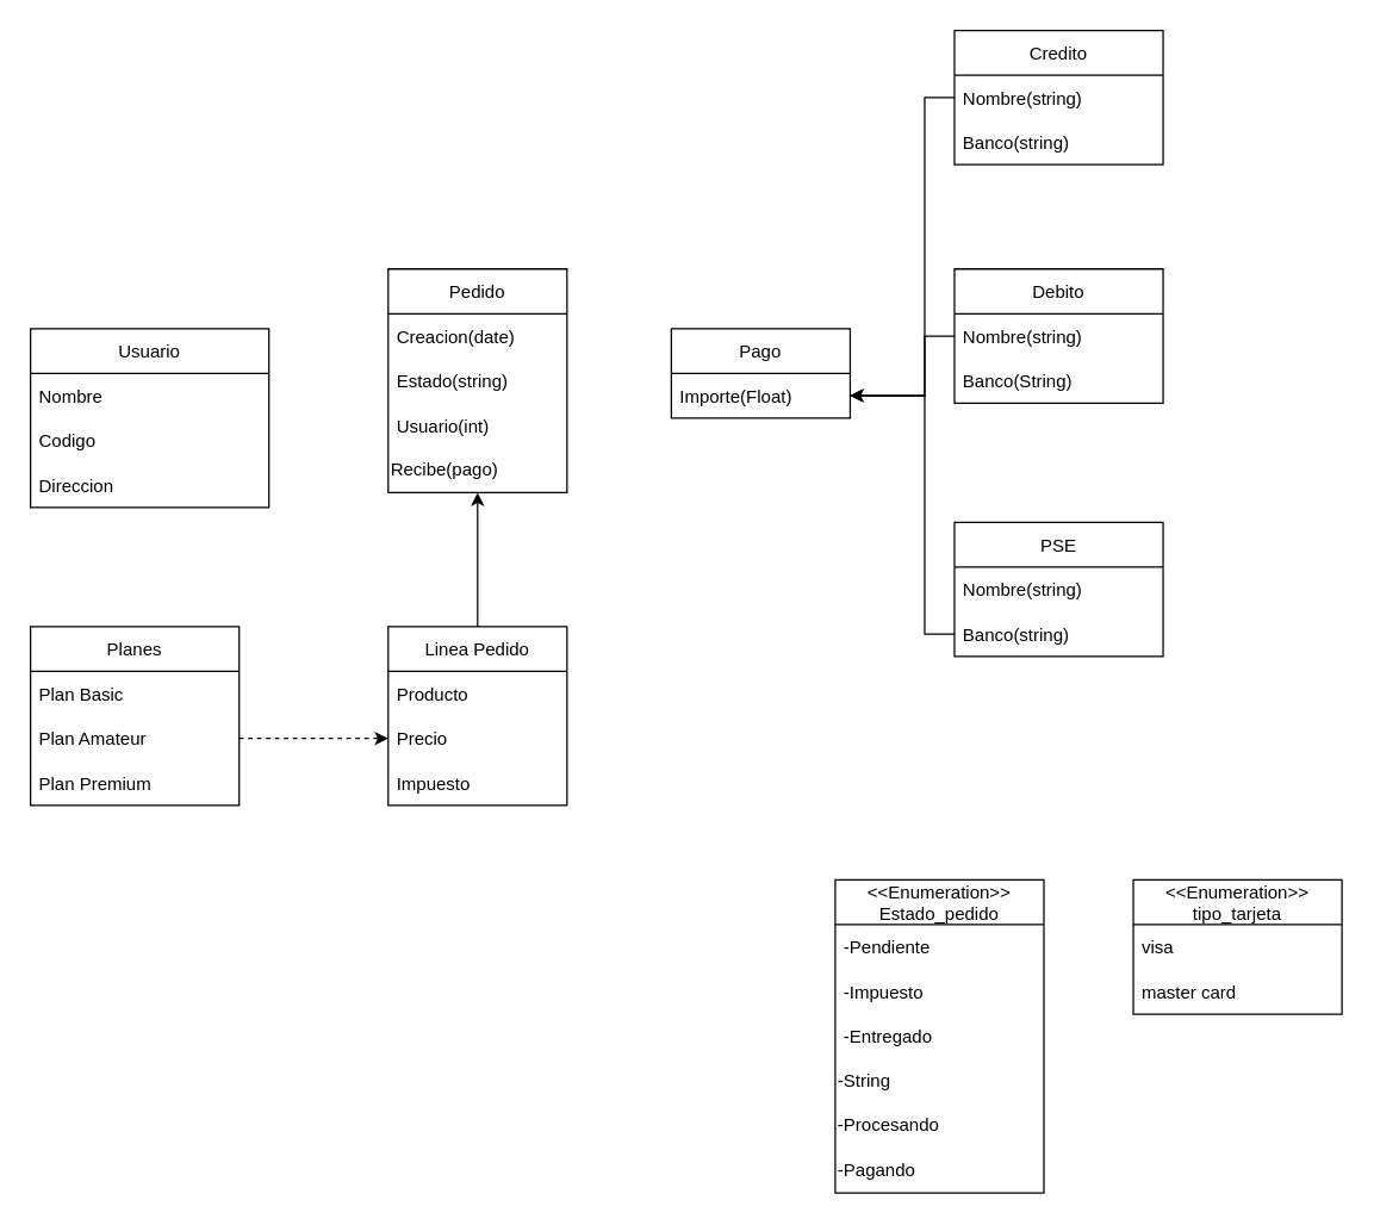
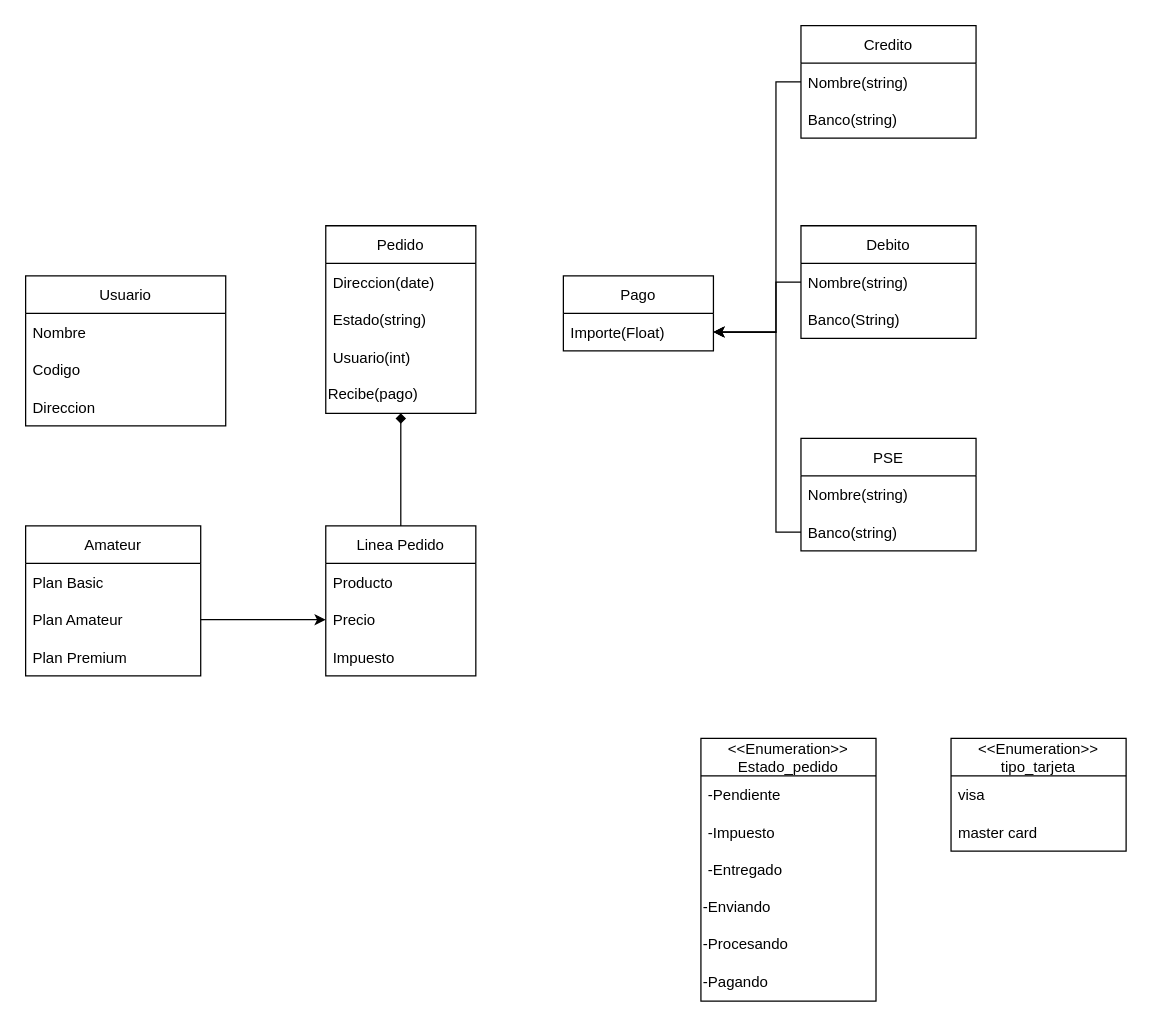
  <mxCell id="0" />
  <mxCell id="1" parent="0" />
  <mxCell id="2" value="Usuario" style="swimlane;fontStyle=0;childLayout=stackLayout;horizontal=1;startSize=30;horizontalStack=0;resizeParent=1;resizeParentMax=0;resizeLast=0;collapsible=1;marginBottom=0;" parent="1" vertex="1"><mxGeometry x="20" y="220" width="160" height="120" as="geometry" /></mxCell>
  <mxCell id="3" value="Nombre" style="text;strokeColor=none;fillColor=none;align=left;verticalAlign=middle;spacingLeft=4;spacingRight=4;overflow=hidden;points=[[0,0.5],[1,0.5]];portConstraint=eastwest;rotatable=0;" parent="2" vertex="1"><mxGeometry y="30" width="160" height="30" as="geometry" /></mxCell>
  <mxCell id="4" value="Codigo" style="text;strokeColor=none;fillColor=none;align=left;verticalAlign=middle;spacingLeft=4;spacingRight=4;overflow=hidden;points=[[0,0.5],[1,0.5]];portConstraint=eastwest;rotatable=0;" parent="2" vertex="1"><mxGeometry y="60" width="160" height="30" as="geometry" /></mxCell>
  <mxCell id="5" value="Direccion" style="text;strokeColor=none;fillColor=none;align=left;verticalAlign=middle;spacingLeft=4;spacingRight=4;overflow=hidden;points=[[0,0.5],[1,0.5]];portConstraint=eastwest;rotatable=0;" parent="2" vertex="1"><mxGeometry y="90" width="160" height="30" as="geometry" /></mxCell>
- <mxCell id="6" value="Planes" style="swimlane;fontStyle=0;childLayout=stackLayout;horizontal=1;startSize=30;horizontalStack=0;resizeParent=1;resizeParentMax=0;resizeLast=0;collapsible=1;marginBottom=0;" parent="1" vertex="1"><mxGeometry x="20" y="420" width="140" height="120" as="geometry" /></mxCell>
+ <mxCell id="6" value="Amateur" style="swimlane;fontStyle=0;childLayout=stackLayout;horizontal=1;startSize=30;horizontalStack=0;resizeParent=1;resizeParentMax=0;resizeLast=0;collapsible=1;marginBottom=0;" parent="1" vertex="1"><mxGeometry x="20" y="420" width="140" height="120" as="geometry" /></mxCell>
  <mxCell id="7" value="Plan Basic" style="text;strokeColor=none;fillColor=none;align=left;verticalAlign=middle;spacingLeft=4;spacingRight=4;overflow=hidden;points=[[0,0.5],[1,0.5]];portConstraint=eastwest;rotatable=0;" parent="6" vertex="1"><mxGeometry y="30" width="140" height="30" as="geometry" /></mxCell>
  <mxCell id="8" value="Plan Amateur" style="text;strokeColor=none;fillColor=none;align=left;verticalAlign=middle;spacingLeft=4;spacingRight=4;overflow=hidden;points=[[0,0.5],[1,0.5]];portConstraint=eastwest;rotatable=0;" parent="6" vertex="1"><mxGeometry y="60" width="140" height="30" as="geometry" /></mxCell>
  <mxCell id="9" value="Plan Premium" style="text;strokeColor=none;fillColor=none;align=left;verticalAlign=middle;spacingLeft=4;spacingRight=4;overflow=hidden;points=[[0,0.5],[1,0.5]];portConstraint=eastwest;rotatable=0;" parent="6" vertex="1"><mxGeometry y="90" width="140" height="30" as="geometry" /></mxCell>
  <mxCell id="10" style="edgeStyle=orthogonalEdgeStyle;rounded=0;orthogonalLoop=1;jettySize=auto;html=1;entryX=1;entryY=0.5;entryDx=0;entryDy=0;endArrow=open;" parent="1" source="11" target="26" edge="1"><mxGeometry relative="1" as="geometry"><Array as="points"><mxPoint x="620" y="65" /><mxPoint x="620" y="265" /></Array></mxGeometry></mxCell>
  <mxCell id="11" value="Credito" style="swimlane;fontStyle=0;childLayout=stackLayout;horizontal=1;startSize=30;horizontalStack=0;resizeParent=1;resizeParentMax=0;resizeLast=0;collapsible=1;marginBottom=0;" parent="1" vertex="1"><mxGeometry x="640" y="20" width="140" height="90" as="geometry" /></mxCell>
  <mxCell id="12" value="Nombre(string)" style="text;strokeColor=none;fillColor=none;align=left;verticalAlign=middle;spacingLeft=4;spacingRight=4;overflow=hidden;points=[[0,0.5],[1,0.5]];portConstraint=eastwest;rotatable=0;" parent="11" vertex="1"><mxGeometry y="30" width="140" height="30" as="geometry" /></mxCell>
  <mxCell id="13" value="Banco(string)" style="text;strokeColor=none;fillColor=none;align=left;verticalAlign=middle;spacingLeft=4;spacingRight=4;overflow=hidden;points=[[0,0.5],[1,0.5]];portConstraint=eastwest;rotatable=0;" parent="11" vertex="1"><mxGeometry y="60" width="140" height="30" as="geometry" /></mxCell>
  <mxCell id="14" value="Debito" style="swimlane;fontStyle=0;childLayout=stackLayout;horizontal=1;startSize=30;horizontalStack=0;resizeParent=1;resizeParentMax=0;resizeLast=0;collapsible=1;marginBottom=0;" parent="1" vertex="1"><mxGeometry x="640" y="180" width="140" height="90" as="geometry" /></mxCell>
  <mxCell id="15" value="Nombre(string)" style="text;strokeColor=none;fillColor=none;align=left;verticalAlign=middle;spacingLeft=4;spacingRight=4;overflow=hidden;points=[[0,0.5],[1,0.5]];portConstraint=eastwest;rotatable=0;" parent="14" vertex="1"><mxGeometry y="30" width="140" height="30" as="geometry" /></mxCell>
  <mxCell id="16" value="Banco(String)" style="text;strokeColor=none;fillColor=none;align=left;verticalAlign=middle;spacingLeft=4;spacingRight=4;overflow=hidden;points=[[0,0.5],[1,0.5]];portConstraint=eastwest;rotatable=0;" parent="14" vertex="1"><mxGeometry y="60" width="140" height="30" as="geometry" /></mxCell>
  <mxCell id="17" value="PSE" style="swimlane;fontStyle=0;childLayout=stackLayout;horizontal=1;startSize=30;horizontalStack=0;resizeParent=1;resizeParentMax=0;resizeLast=0;collapsible=1;marginBottom=0;" parent="1" vertex="1"><mxGeometry x="640" y="350" width="140" height="90" as="geometry" /></mxCell>
  <mxCell id="18" value="Nombre(string)" style="text;strokeColor=none;fillColor=none;align=left;verticalAlign=middle;spacingLeft=4;spacingRight=4;overflow=hidden;points=[[0,0.5],[1,0.5]];portConstraint=eastwest;rotatable=0;" parent="17" vertex="1"><mxGeometry y="30" width="140" height="30" as="geometry" /></mxCell>
  <mxCell id="19" value="Banco(string)" style="text;strokeColor=none;fillColor=none;align=left;verticalAlign=middle;spacingLeft=4;spacingRight=4;overflow=hidden;points=[[0,0.5],[1,0.5]];portConstraint=eastwest;rotatable=0;" parent="17" vertex="1"><mxGeometry y="60" width="140" height="30" as="geometry" /></mxCell>
- <mxCell id="20" style="edgeStyle=orthogonalEdgeStyle;rounded=0;orthogonalLoop=1;jettySize=auto;html=1;entryX=0.5;entryY=1;entryDx=0;entryDy=0;" parent="1" source="21" target="42" edge="1"><mxGeometry relative="1" as="geometry" /></mxCell>
+ <mxCell id="20" style="edgeStyle=orthogonalEdgeStyle;rounded=0;orthogonalLoop=1;jettySize=auto;html=1;entryX=0.5;entryY=1;entryDx=0;entryDy=0;endArrow=diamond;" parent="1" source="21" target="42" edge="1"><mxGeometry relative="1" as="geometry" /></mxCell>
  <mxCell id="21" value="Linea Pedido" style="swimlane;fontStyle=0;childLayout=stackLayout;horizontal=1;startSize=30;horizontalStack=0;resizeParent=1;resizeParentMax=0;resizeLast=0;collapsible=1;marginBottom=0;" parent="1" vertex="1"><mxGeometry x="260" y="420" width="120" height="120" as="geometry" /></mxCell>
  <mxCell id="22" value="Producto" style="text;strokeColor=none;fillColor=none;align=left;verticalAlign=middle;spacingLeft=4;spacingRight=4;overflow=hidden;points=[[0,0.5],[1,0.5]];portConstraint=eastwest;rotatable=0;" parent="21" vertex="1"><mxGeometry y="30" width="120" height="30" as="geometry" /></mxCell>
  <mxCell id="23" value="Precio" style="text;strokeColor=none;fillColor=none;align=left;verticalAlign=middle;spacingLeft=4;spacingRight=4;overflow=hidden;points=[[0,0.5],[1,0.5]];portConstraint=eastwest;rotatable=0;" parent="21" vertex="1"><mxGeometry y="60" width="120" height="30" as="geometry" /></mxCell>
  <mxCell id="24" value="Impuesto" style="text;strokeColor=none;fillColor=none;align=left;verticalAlign=middle;spacingLeft=4;spacingRight=4;overflow=hidden;points=[[0,0.5],[1,0.5]];portConstraint=eastwest;rotatable=0;" parent="21" vertex="1"><mxGeometry y="90" width="120" height="30" as="geometry" /></mxCell>
  <mxCell id="25" value="Pago" style="swimlane;fontStyle=0;childLayout=stackLayout;horizontal=1;startSize=30;horizontalStack=0;resizeParent=1;resizeParentMax=0;resizeLast=0;collapsible=1;marginBottom=0;" parent="1" vertex="1"><mxGeometry x="450" y="220" width="120" height="60" as="geometry" /></mxCell>
  <mxCell id="26" value="Importe(Float)" style="text;strokeColor=none;fillColor=none;align=left;verticalAlign=middle;spacingLeft=4;spacingRight=4;overflow=hidden;points=[[0,0.5],[1,0.5]];portConstraint=eastwest;rotatable=0;" parent="25" vertex="1"><mxGeometry y="30" width="120" height="30" as="geometry" /></mxCell>
  <mxCell id="27" value="&lt;&lt;Enumeration&gt;&gt;&#10;tipo_tarjeta" style="swimlane;fontStyle=0;childLayout=stackLayout;horizontal=1;startSize=30;horizontalStack=0;resizeParent=1;resizeParentMax=0;resizeLast=0;collapsible=1;marginBottom=0;" parent="1" vertex="1"><mxGeometry x="760" y="590" width="140" height="90" as="geometry" /></mxCell>
  <mxCell id="28" value="visa" style="text;strokeColor=none;fillColor=none;align=left;verticalAlign=middle;spacingLeft=4;spacingRight=4;overflow=hidden;points=[[0,0.5],[1,0.5]];portConstraint=eastwest;rotatable=0;" parent="27" vertex="1"><mxGeometry y="30" width="140" height="30" as="geometry" /></mxCell>
  <mxCell id="29" value="master card" style="text;strokeColor=none;fillColor=none;align=left;verticalAlign=middle;spacingLeft=4;spacingRight=4;overflow=hidden;points=[[0,0.5],[1,0.5]];portConstraint=eastwest;rotatable=0;" parent="27" vertex="1"><mxGeometry y="60" width="140" height="30" as="geometry" /></mxCell>
  <mxCell id="30" value="&lt;&lt;Enumeration&gt;&gt;&#10;Estado_pedido" style="swimlane;fontStyle=0;childLayout=stackLayout;horizontal=1;startSize=30;horizontalStack=0;resizeParent=1;resizeParentMax=0;resizeLast=0;collapsible=1;marginBottom=0;" parent="1" vertex="1"><mxGeometry x="560" y="590" width="140" height="210" as="geometry" /></mxCell>
  <mxCell id="31" value="-Pendiente" style="text;strokeColor=none;fillColor=none;align=left;verticalAlign=middle;spacingLeft=4;spacingRight=4;overflow=hidden;points=[[0,0.5],[1,0.5]];portConstraint=eastwest;rotatable=0;" parent="30" vertex="1"><mxGeometry y="30" width="140" height="30" as="geometry" /></mxCell>
  <mxCell id="32" value="-Impuesto" style="text;strokeColor=none;fillColor=none;align=left;verticalAlign=middle;spacingLeft=4;spacingRight=4;overflow=hidden;points=[[0,0.5],[1,0.5]];portConstraint=eastwest;rotatable=0;" parent="30" vertex="1"><mxGeometry y="60" width="140" height="30" as="geometry" /></mxCell>
  <mxCell id="33" value="-Entregado" style="text;strokeColor=none;fillColor=none;align=left;verticalAlign=middle;spacingLeft=4;spacingRight=4;overflow=hidden;points=[[0,0.5],[1,0.5]];portConstraint=eastwest;rotatable=0;" parent="30" vertex="1"><mxGeometry y="90" width="140" height="30" as="geometry" /></mxCell>
- <mxCell id="34" value="-String" style="text;html=1;strokeColor=none;fillColor=none;align=left;verticalAlign=middle;whiteSpace=wrap;rounded=0;" parent="30" vertex="1"><mxGeometry y="120" width="140" height="30" as="geometry" /></mxCell>
+ <mxCell id="34" value="-Enviando" style="text;html=1;strokeColor=none;fillColor=none;align=left;verticalAlign=middle;whiteSpace=wrap;rounded=0;" parent="30" vertex="1"><mxGeometry y="120" width="140" height="30" as="geometry" /></mxCell>
  <mxCell id="35" value="-Procesando" style="text;html=1;strokeColor=none;fillColor=none;align=left;verticalAlign=middle;whiteSpace=wrap;rounded=0;" parent="30" vertex="1"><mxGeometry y="150" width="140" height="30" as="geometry" /></mxCell>
  <mxCell id="36" value="-Pagando" style="text;html=1;strokeColor=none;fillColor=none;align=left;verticalAlign=middle;whiteSpace=wrap;rounded=0;" parent="30" vertex="1"><mxGeometry y="180" width="140" height="30" as="geometry" /></mxCell>
- <mxCell id="37" style="edgeStyle=orthogonalEdgeStyle;rounded=0;orthogonalLoop=1;jettySize=auto;html=1;entryX=0;entryY=0.5;entryDx=0;entryDy=0;dashed=1;" parent="1" source="8" target="23" edge="1"><mxGeometry relative="1" as="geometry" /></mxCell>
+ <mxCell id="37" style="edgeStyle=orthogonalEdgeStyle;rounded=0;orthogonalLoop=1;jettySize=auto;html=1;entryX=0;entryY=0.5;entryDx=0;entryDy=0;" parent="1" source="8" target="23" edge="1"><mxGeometry relative="1" as="geometry" /></mxCell>
  <mxCell id="38" value="Pedido" style="swimlane;fontStyle=0;childLayout=stackLayout;horizontal=1;startSize=30;horizontalStack=0;resizeParent=1;resizeParentMax=0;resizeLast=0;collapsible=1;marginBottom=0;" parent="1" vertex="1"><mxGeometry x="260" y="180" width="120" height="150" as="geometry" /></mxCell>
- <mxCell id="39" value="Creacion(date)" style="text;strokeColor=none;fillColor=none;align=left;verticalAlign=middle;spacingLeft=4;spacingRight=4;overflow=hidden;points=[[0,0.5],[1,0.5]];portConstraint=eastwest;rotatable=0;" parent="38" vertex="1"><mxGeometry y="30" width="120" height="30" as="geometry" /></mxCell>
+ <mxCell id="39" value="Direccion(date)" style="text;strokeColor=none;fillColor=none;align=left;verticalAlign=middle;spacingLeft=4;spacingRight=4;overflow=hidden;points=[[0,0.5],[1,0.5]];portConstraint=eastwest;rotatable=0;" parent="38" vertex="1"><mxGeometry y="30" width="120" height="30" as="geometry" /></mxCell>
  <mxCell id="40" value="Estado(string)" style="text;strokeColor=none;fillColor=none;align=left;verticalAlign=middle;spacingLeft=4;spacingRight=4;overflow=hidden;points=[[0,0.5],[1,0.5]];portConstraint=eastwest;rotatable=0;" parent="38" vertex="1"><mxGeometry y="60" width="120" height="30" as="geometry" /></mxCell>
  <mxCell id="41" value="Usuario(int)" style="text;strokeColor=none;fillColor=none;align=left;verticalAlign=middle;spacingLeft=4;spacingRight=4;overflow=hidden;points=[[0,0.5],[1,0.5]];portConstraint=eastwest;rotatable=0;" parent="38" vertex="1"><mxGeometry y="90" width="120" height="30" as="geometry" /></mxCell>
  <mxCell id="42" value="Recibe(pago)" style="text;html=1;strokeColor=none;fillColor=none;align=left;verticalAlign=middle;whiteSpace=wrap;rounded=0;" parent="38" vertex="1"><mxGeometry y="120" width="120" height="30" as="geometry" /></mxCell>
  <mxCell id="43" style="edgeStyle=orthogonalEdgeStyle;rounded=0;orthogonalLoop=1;jettySize=auto;html=1;entryX=1;entryY=0.5;entryDx=0;entryDy=0;" parent="1" source="15" target="26" edge="1"><mxGeometry relative="1" as="geometry"><Array as="points"><mxPoint x="620" y="225" /><mxPoint x="620" y="265" /></Array></mxGeometry></mxCell>
  <mxCell id="44" style="edgeStyle=orthogonalEdgeStyle;rounded=0;orthogonalLoop=1;jettySize=auto;html=1;entryX=1;entryY=0.5;entryDx=0;entryDy=0;" parent="1" source="19" target="26" edge="1"><mxGeometry relative="1" as="geometry"><Array as="points"><mxPoint x="620" y="425" /><mxPoint x="620" y="265" /></Array></mxGeometry></mxCell>
